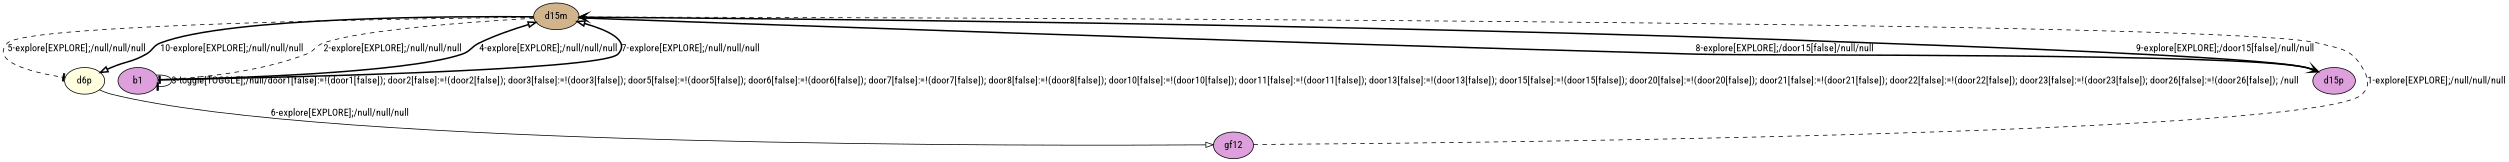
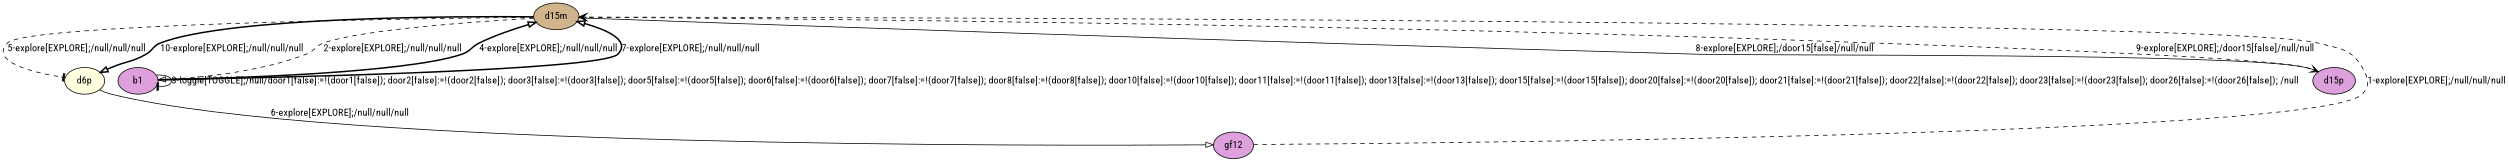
  digraph {
    fontname="Roboto Condensed"
    node [fillcolor=plum fontname="Roboto Condensed" style=filled]
    edge [arrowhead=onormal fontname="Roboto Condensed" style=bold]
    d15m [fillcolor=tan]
    gf12
    b1
    d6p [fillcolor=lightyellow]
    d15p
-   d15m -> b1 [arrowhead=tee label="2-explore[EXPLORE];/null/null/null" style=dashed]
+   d15m -> b1 [label="2-explore[EXPLORE];/null/null/null" style=dashed]
    d15m -> d6p [arrowhead=tee label="5-explore[EXPLORE];/null/null/null" style=dashed]
    d15m -> d6p [label="10-explore[EXPLORE];/null/null/null"]
-   d15m -> d15p [arrowhead=vee label="8-explore[EXPLORE];/door15[false]/null/null"]
+   d15m -> d15p [arrowhead=vee label="8-explore[EXPLORE];/door15[false]/null/null" style=solid]
    gf12 -> d15m [arrowhead=vee label="1-explore[EXPLORE];/null/null/null" style=dashed]
    b1 -> d15m [label="4-explore[EXPLORE];/null/null/null"]
    b1 -> d15m [label="7-explore[EXPLORE];/null/null/null"]
    b1 -> b1 [arrowhead=tee label="3-toggle[TOGGLE];/null/door1[false]:=!(door1[false]); door2[false]:=!(door2[false]); door3[false]:=!(door3[false]); door5[false]:=!(door5[false]); door6[false]:=!(door6[false]); door7[false]:=!(door7[false]); door8[false]:=!(door8[false]); door10[false]:=!(door10[false]); door11[false]:=!(door11[false]); door13[false]:=!(door13[false]); door15[false]:=!(door15[false]); door20[false]:=!(door20[false]); door21[false]:=!(door21[false]); door22[false]:=!(door22[false]); door23[false]:=!(door23[false]); door26[false]:=!(door26[false]); /null" style=solid]
    d6p -> gf12 [label="6-explore[EXPLORE];/null/null/null" style=solid]
-   d15p -> d15m [arrowhead=vee label="9-explore[EXPLORE];/door15[false]/null/null"]
+   d15p -> d15m [arrowhead=vee label="9-explore[EXPLORE];/door15[false]/null/null" style=dashed]
  }
